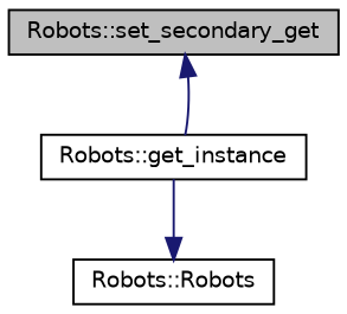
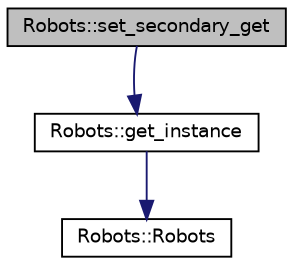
  digraph {
    rankdir=TB
    node [color=black fillcolor=white fontname=Helvetica fontsize=10 shape=record style=filled]
    edge [color=midnightblue fontname=Helvetica fontsize=10 labelfontname=Helvetica labelfontsize=10 style=solid]
    n1 [fillcolor=grey75 fontcolor=black height=0.2 label="Robots::set_secondary_get" width=0.4]
    n2 [height=0.2 label="Robots::get_instance" width=0.4]
    n3 [height=0.2 label="Robots::Robots" width=0.4]
-   n2 -> n1
+   n1 -> n2
    n2 -> n3
  }
